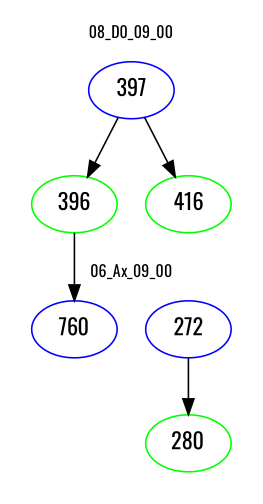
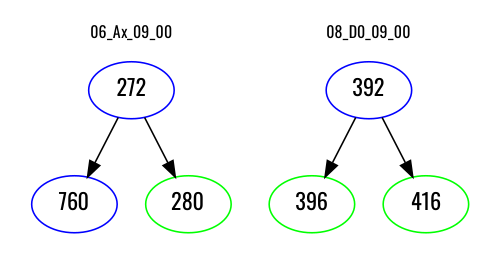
  digraph {
    fontname=Oswald
    node [color=blue fontname=Oswald]
    edge [color=black fontname=Oswald]
    n1 [label=272]
    n2 [label=760]
    n3 [color=green label=280]
-   n4 [label=397]
+   n4 [label=392]
    n5 [color=green label=396]
    n6 [color=green label=416]
    subgraph cluster_1 {
      color=white
      fontsize=10
      label="06_Ax_09_00"
      n1
      n2
      n3
    }
    subgraph cluster_2 {
      color=white
      fontsize=10
      label="08_D0_09_00"
      n4
      n5
      n6
    }
-   n5 -> n2
+   n1 -> n2
    n1 -> n3
    n4 -> n5
    n4 -> n6
  }
